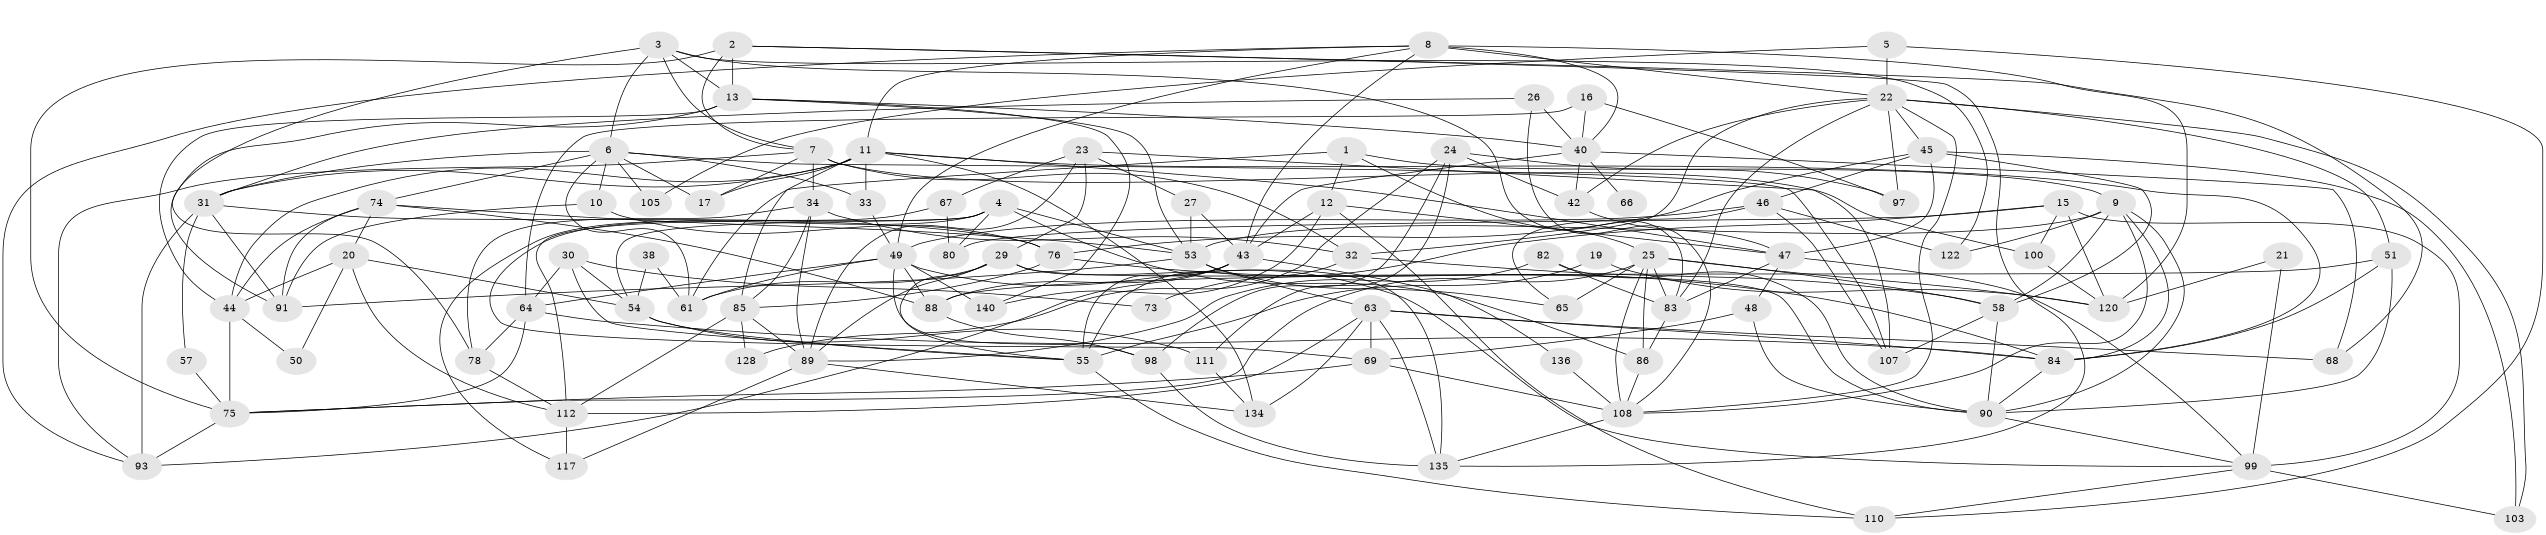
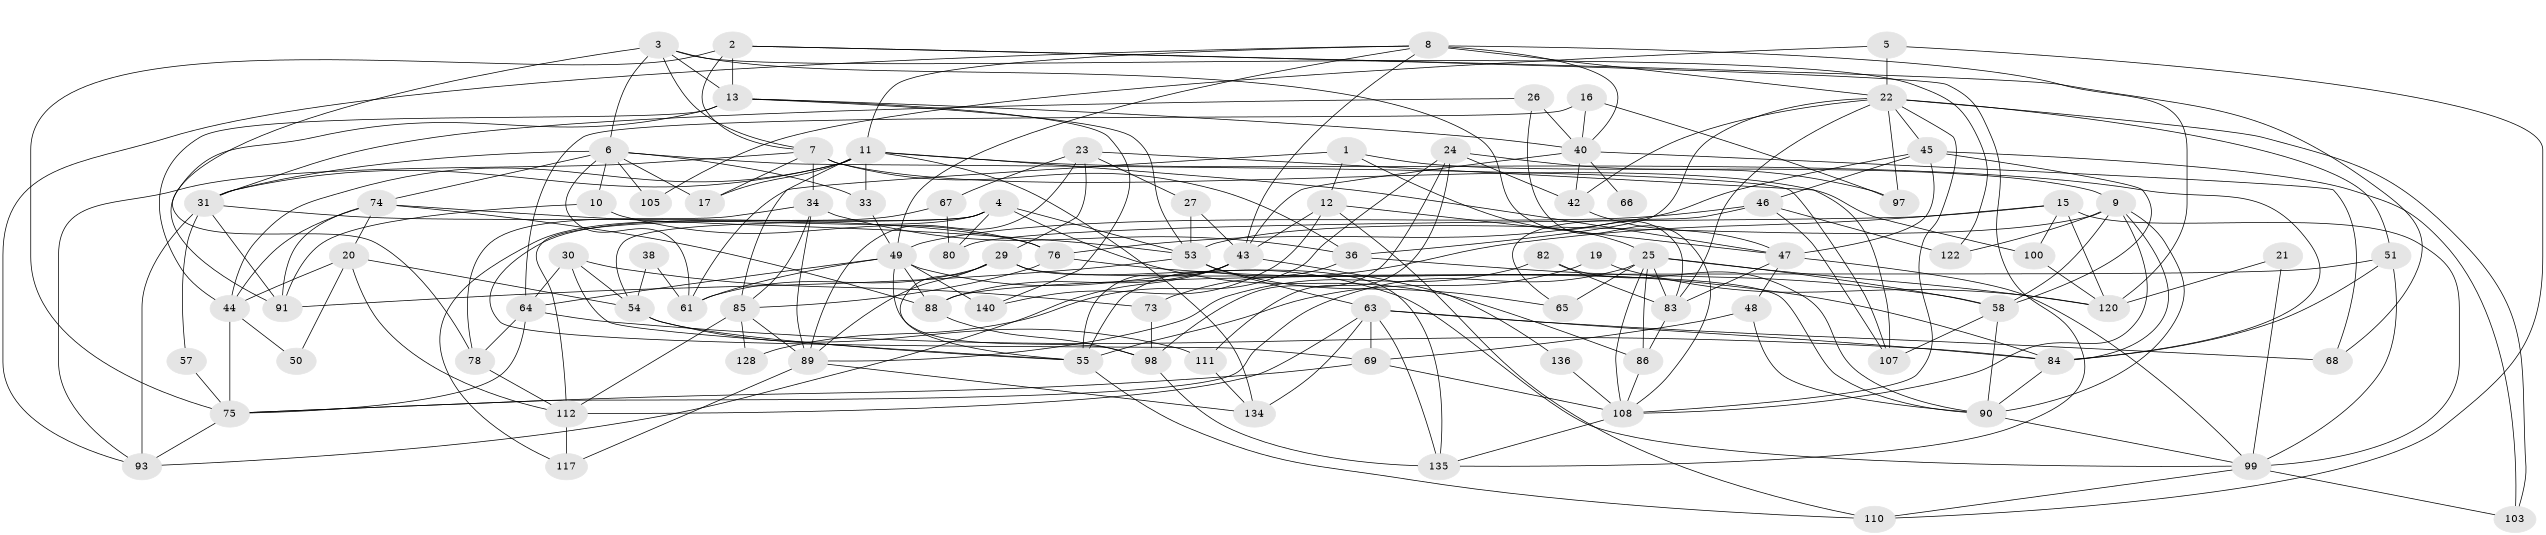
  graph {
    node [color=gray90 style=filled]
    9 [super="+136"]
    122
    53 [super="+79"]
    58 [super="+139"]
    84 [super="+116"]
    90 [super="+104"]
    108 [super="+125"]
    1
    12 [super="+87"]
    25 [super="+92"]
    61
    110
    43 [super="+52"]
    47 [super="+132"]
    140
    75 [super="+95"]
    83
    86 [super="+129"]
    120 [super="+133"]
    65 [super="+94"]
    2 [super="+114"]
    7 [super="+62"]
    13 [super="+28"]
    68
    135
    17 [super="+118"]
-   36 [label=32]
+   36
    93
    100
    34 [super="+35"]
    40 [super="+59"]
    91
    44 [super="+60"]
    6 [super="+70"]
    105
    10
    n37 [label=74]
    31 [super="+130"]
    33 [super="+37"]
    107
    3
    78 [super="+113"]
    112 [super="+127"]
    63 [super="+77"]
    4
    54 [super="+71"]
    80
    117
    55 [super="+72"]
    111
    22 [super="+131"]
    97
    42
    45 [super="+124"]
    51 [super="+102"]
    103
    5
    76 [super="+81"]
    20 [super="+74"]
    88 [super="+123"]
    57
    49 [super="+137"]
    8 [super="+18"]
    11 [super="+126"]
    85 [super="+109"]
    134
    66
    n68 [label=136]
    99 [super="+138"]
    64 [super="+96"]
    98
    50
    48
    89 [super="+115"]
    128
    15 [super="+41"]
    73
    16
    19
    21
    46 [super="+101"]
    23 [super="+39"]
    27
    29 [super="+56"]
    67
    69 [super="+119"]
    24 [super="+121"]
    26
    30 [super="+32"]
    38
    82
    9 -- 122
    9 -- 53
    9 -- 58
    9 -- 84
    9 -- 90
    9 -- 108
    53 -- 65
    53 -- 91
    53 -- 63
    58 -- 90
    58 -- 107
    84 -- 90
    90 -- 99
    108 -- 135
    1 -- 9
    1 -- 12
    1 -- 25
    1 -- 61
    12 -- 110
    12 -- 43
    12 -- 47
    12 -- 140
    25 -- 58
    25 -- 108
    25 -- 75
    25 -- 83
    25 -- 86
    25 -- 120
    25 -- 65
    43 -- 93
    43 -- 55
    43 -- 88
    43 -- n68
    47 -- 83
    47 -- 99
    47 -- 48
    75 -- 93
    83 -- 86
    86 -- 108
    2 -- 75
    2 -- 7
    2 -- 13
    2 -- 68
    2 -- 135
    7 -- 17
    7 -- 36
    7 -- 93
    7 -- 100
    7 -- 34
    13 -- 53
    13 -- 140
    13 -- 40
    13 -- 91
    13 -- 44
    36 -- 58
    36 -- 55
    100 -- 120
    34 -- 36
    34 -- 78
    34 -- 85
    34 -- 89
    40 -- 43
    40 -- 68
    40 -- 42
    40 -- 66
    44 -- 75
    44 -- 50
    6 -- 61
    6 -- 17
    6 -- 105
    6 -- 10
    6 -- n37
    6 -- 31
    6 -- 33
    6 -- 107
    10 -- 91
    10 -- 76
    n37 -- 53
    n37 -- 91
    n37 -- 44
    n37 -- 20
    n37 -- 88
    31 -- 93
    31 -- 91
    31 -- 76
    31 -- 57
    33 -- 49
    3 -- 122
    3 -- 83
    3 -- 7
    3 -- 13
    3 -- 6
    3 -- 78
    78 -- 112
    112 -- 117
    63 -- 84
    63 -- 68
    63 -- 135
    63 -- 112
    63 -- 134
    63 -- 69
    4 -- 53
    4 -- 86
    4 -- 112
    4 -- 54
    4 -- 80
    4 -- 117
    54 -- 55
    54 -- 111
    55 -- 110
    111 -- 134
    22 -- 108
    22 -- 83
    22 -- 36
    22 -- 97
    22 -- 42
    22 -- 45
    22 -- 51
    22 -- 103
    42 -- 47
    45 -- 58
    45 -- 47
    45 -- 103
    45 -- 76
    45 -- 46
    51 -- 84
    51 -- 88
-   51 -- 90
+   51 -- 99
    5 -- 110
    5 -- 105
    5 -- 22
    76 -- 84
    76 -- 85
    20 -- 44
    20 -- 112
    20 -- 54
    20 -- 50
    88 -- 98
    57 -- 75
    49 -- 61
    49 -- 140
    49 -- 88
    49 -- 99
    49 -- 64
    49 -- 98
    8 -- 43
    8 -- 120 [weight=2]
    8 -- 93
    8 -- 40
    8 -- 22
    8 -- 49
    8 -- 11
    11 -- 84
    11 -- 47
    11 -- 17
    11 -- 44
    11 -- 31
    11 -- 33
    11 -- 85
    11 -- 134
    85 -- 112
    85 -- 89
    85 -- 128
    n68 -- 108
    99 -- 110
    99 -- 103
    64 -- 84
    64 -- 75
    64 -- 78
    98 -- 135
    48 -- 90
    48 -- 69
    89 -- 117
    89 -- 134
    15 -- 120
    15 -- 100
    15 -- 80
    15 -- 99
    15 -- 73
+   73 -- 98
    16 -- 40
    16 -- 97
    16 -- 64
    19 -- 120
    19 -- 55
    21 -- 120
    21 -- 99
    46 -- 122
    46 -- 65
    46 -- 107
    46 -- 49
    23 -- 107
    23 -- 89
    23 -- 27
    23 -- 29 [weight=2]
    23 -- 67
    27 -- 53
    27 -- 43
    29 -- 90 [weight=2]
    29 -- 61
    29 -- 135 [weight=2]
    29 -- 55
    29 -- 89
    67 -- 80
    67 -- 69
    69 -- 108
    69 -- 75
    24 -- 111
    24 -- 97
    24 -- 42
    24 -- 98
    24 -- 128
    26 -- 108
    26 -- 40
    26 -- 31
    30 -- 54 [weight=3]
    30 -- 55
    30 -- 64
    30 -- 73
    38 -- 61
    38 -- 54
    82 -- 90
    82 -- 83
    82 -- 89
  }
